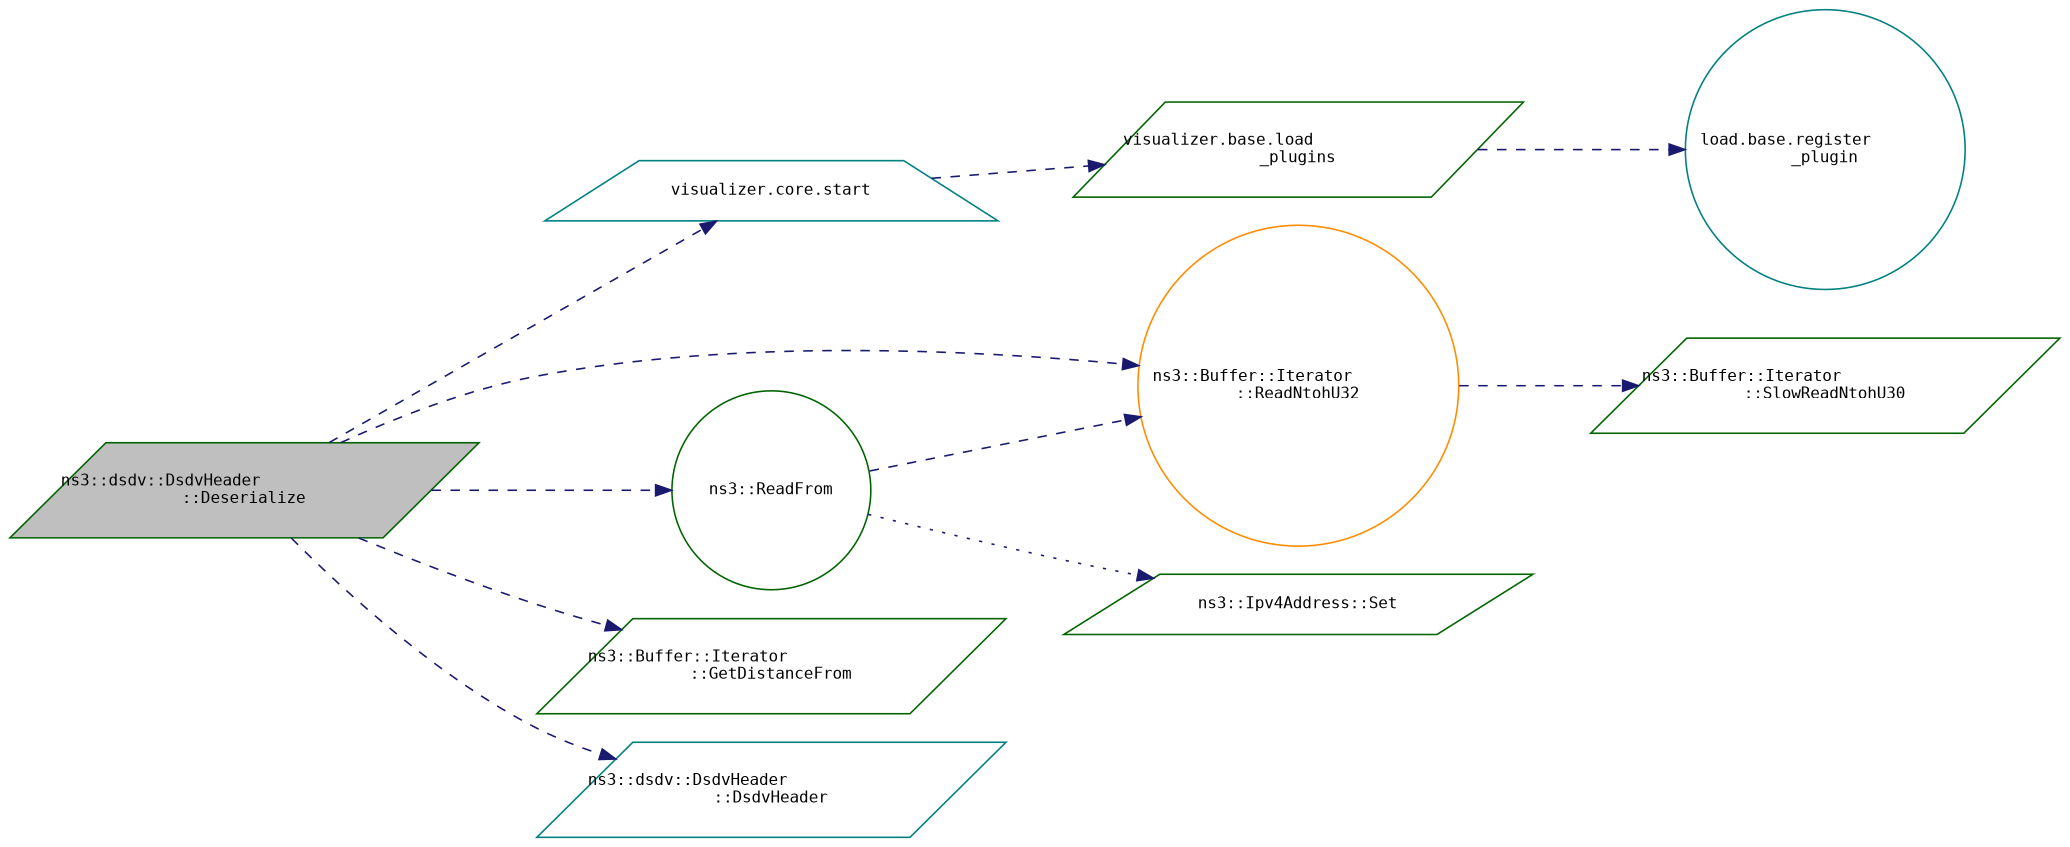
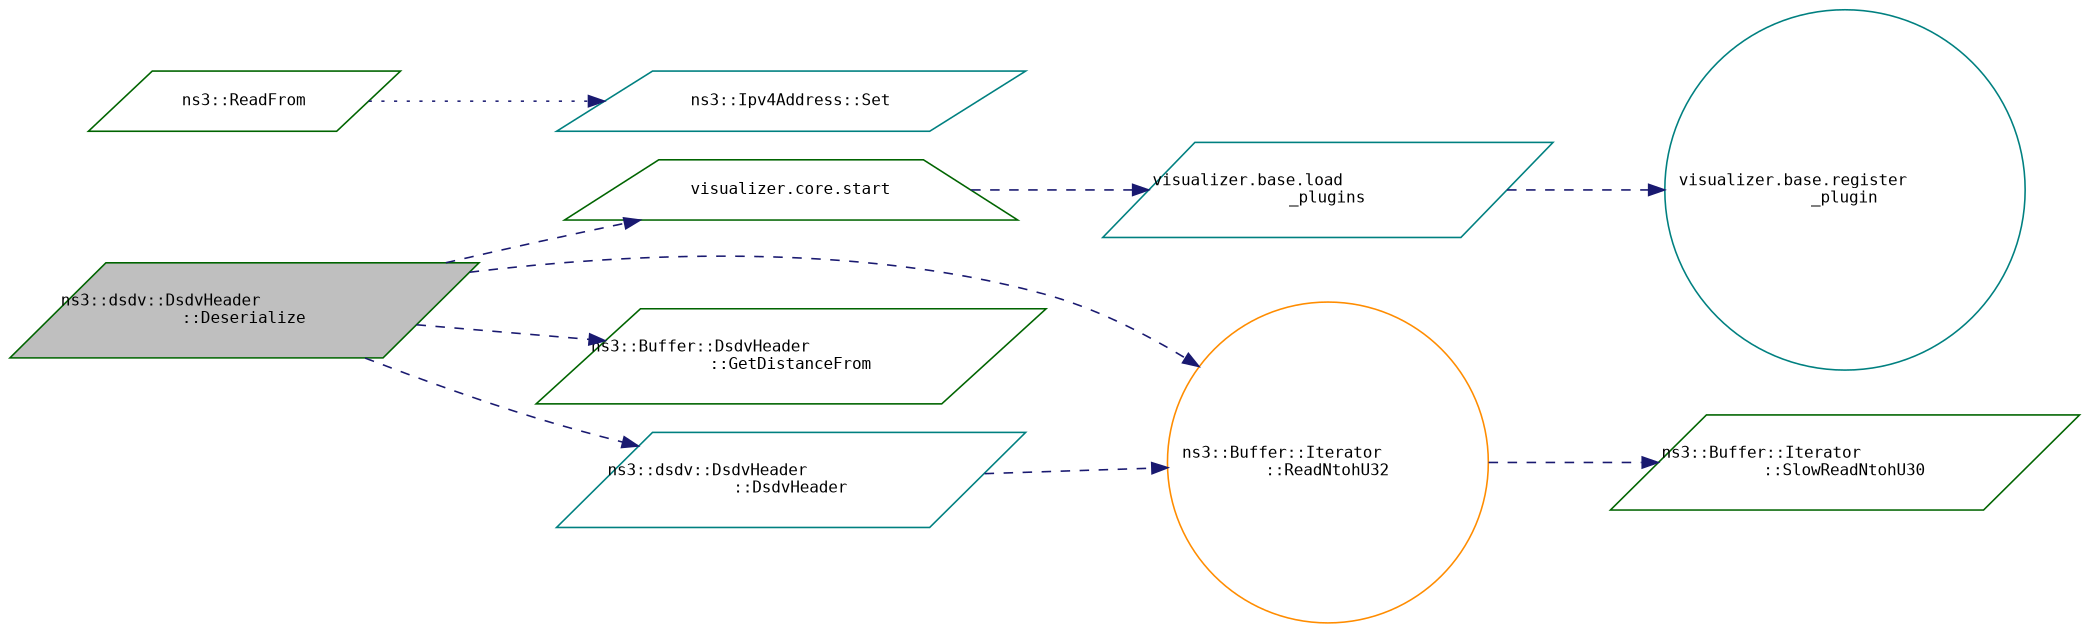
  digraph {
    fontname="DejaVu Sans Mono"
    rankdir=LR
    node [color=darkgreen fillcolor=white fontname="DejaVu Sans Mono" fontsize=10 shape=parallelogram style=filled]
    edge [color=midnightblue fontname="DejaVu Sans Mono" fontsize=10 labelfontname=Helvetica labelfontsize=10 style=dashed]
    n1 [fillcolor=grey75 fontcolor=black height=0.2 label="ns3::dsdv::DsdvHeader\l::Deserialize" width=0.4]
-   n2 [color=teal height=0.2 label="visualizer.core.start" shape=trapezium width=0.4]
-   n3 [height=0.2 label="ns3::ReadFrom" shape=circle width=0.4]
+   n2 [height=0.2 label="visualizer.core.start" shape=trapezium width=0.4]
+   n3 [height=0.2 label="ns3::ReadFrom" width=0.4]
    n4 [color=darkorange height=0.2 label="ns3::Buffer::Iterator\l::ReadNtohU32" shape=circle width=0.4]
-   n5 [height=0.2 label="ns3::Buffer::Iterator\l::GetDistanceFrom" width=0.4]
+   n5 [height=0.2 label="ns3::Buffer::DsdvHeader\l::GetDistanceFrom" width=0.4]
    n6 [color=teal height=0.2 label="ns3::dsdv::DsdvHeader\l::DsdvHeader" width=0.4]
-   n7 [height=0.2 label="visualizer.base.load\l_plugins" width=0.4]
-   n8 [height=0.2 label="ns3::Ipv4Address::Set" width=0.4]
+   n7 [color=teal height=0.2 label="visualizer.base.load\l_plugins" width=0.4]
+   n8 [color=teal height=0.2 label="ns3::Ipv4Address::Set" width=0.4]
    n9 [height=0.2 label="ns3::Buffer::Iterator\l::SlowReadNtohU30" width=0.4]
-   n10 [color=teal height=0.2 label="load.base.register\l_plugin" shape=circle width=0.4]
+   n10 [color=teal height=0.2 label="visualizer.base.register\l_plugin" shape=circle width=0.4]
    n1 -> n2
-   n1 -> n3
    n1 -> n4
    n1 -> n5
    n1 -> n6
    n2 -> n7
-   n3 -> n4
+   n6 -> n4
    n3 -> n8 [style=dotted]
    n4 -> n9
    n7 -> n10
  }
